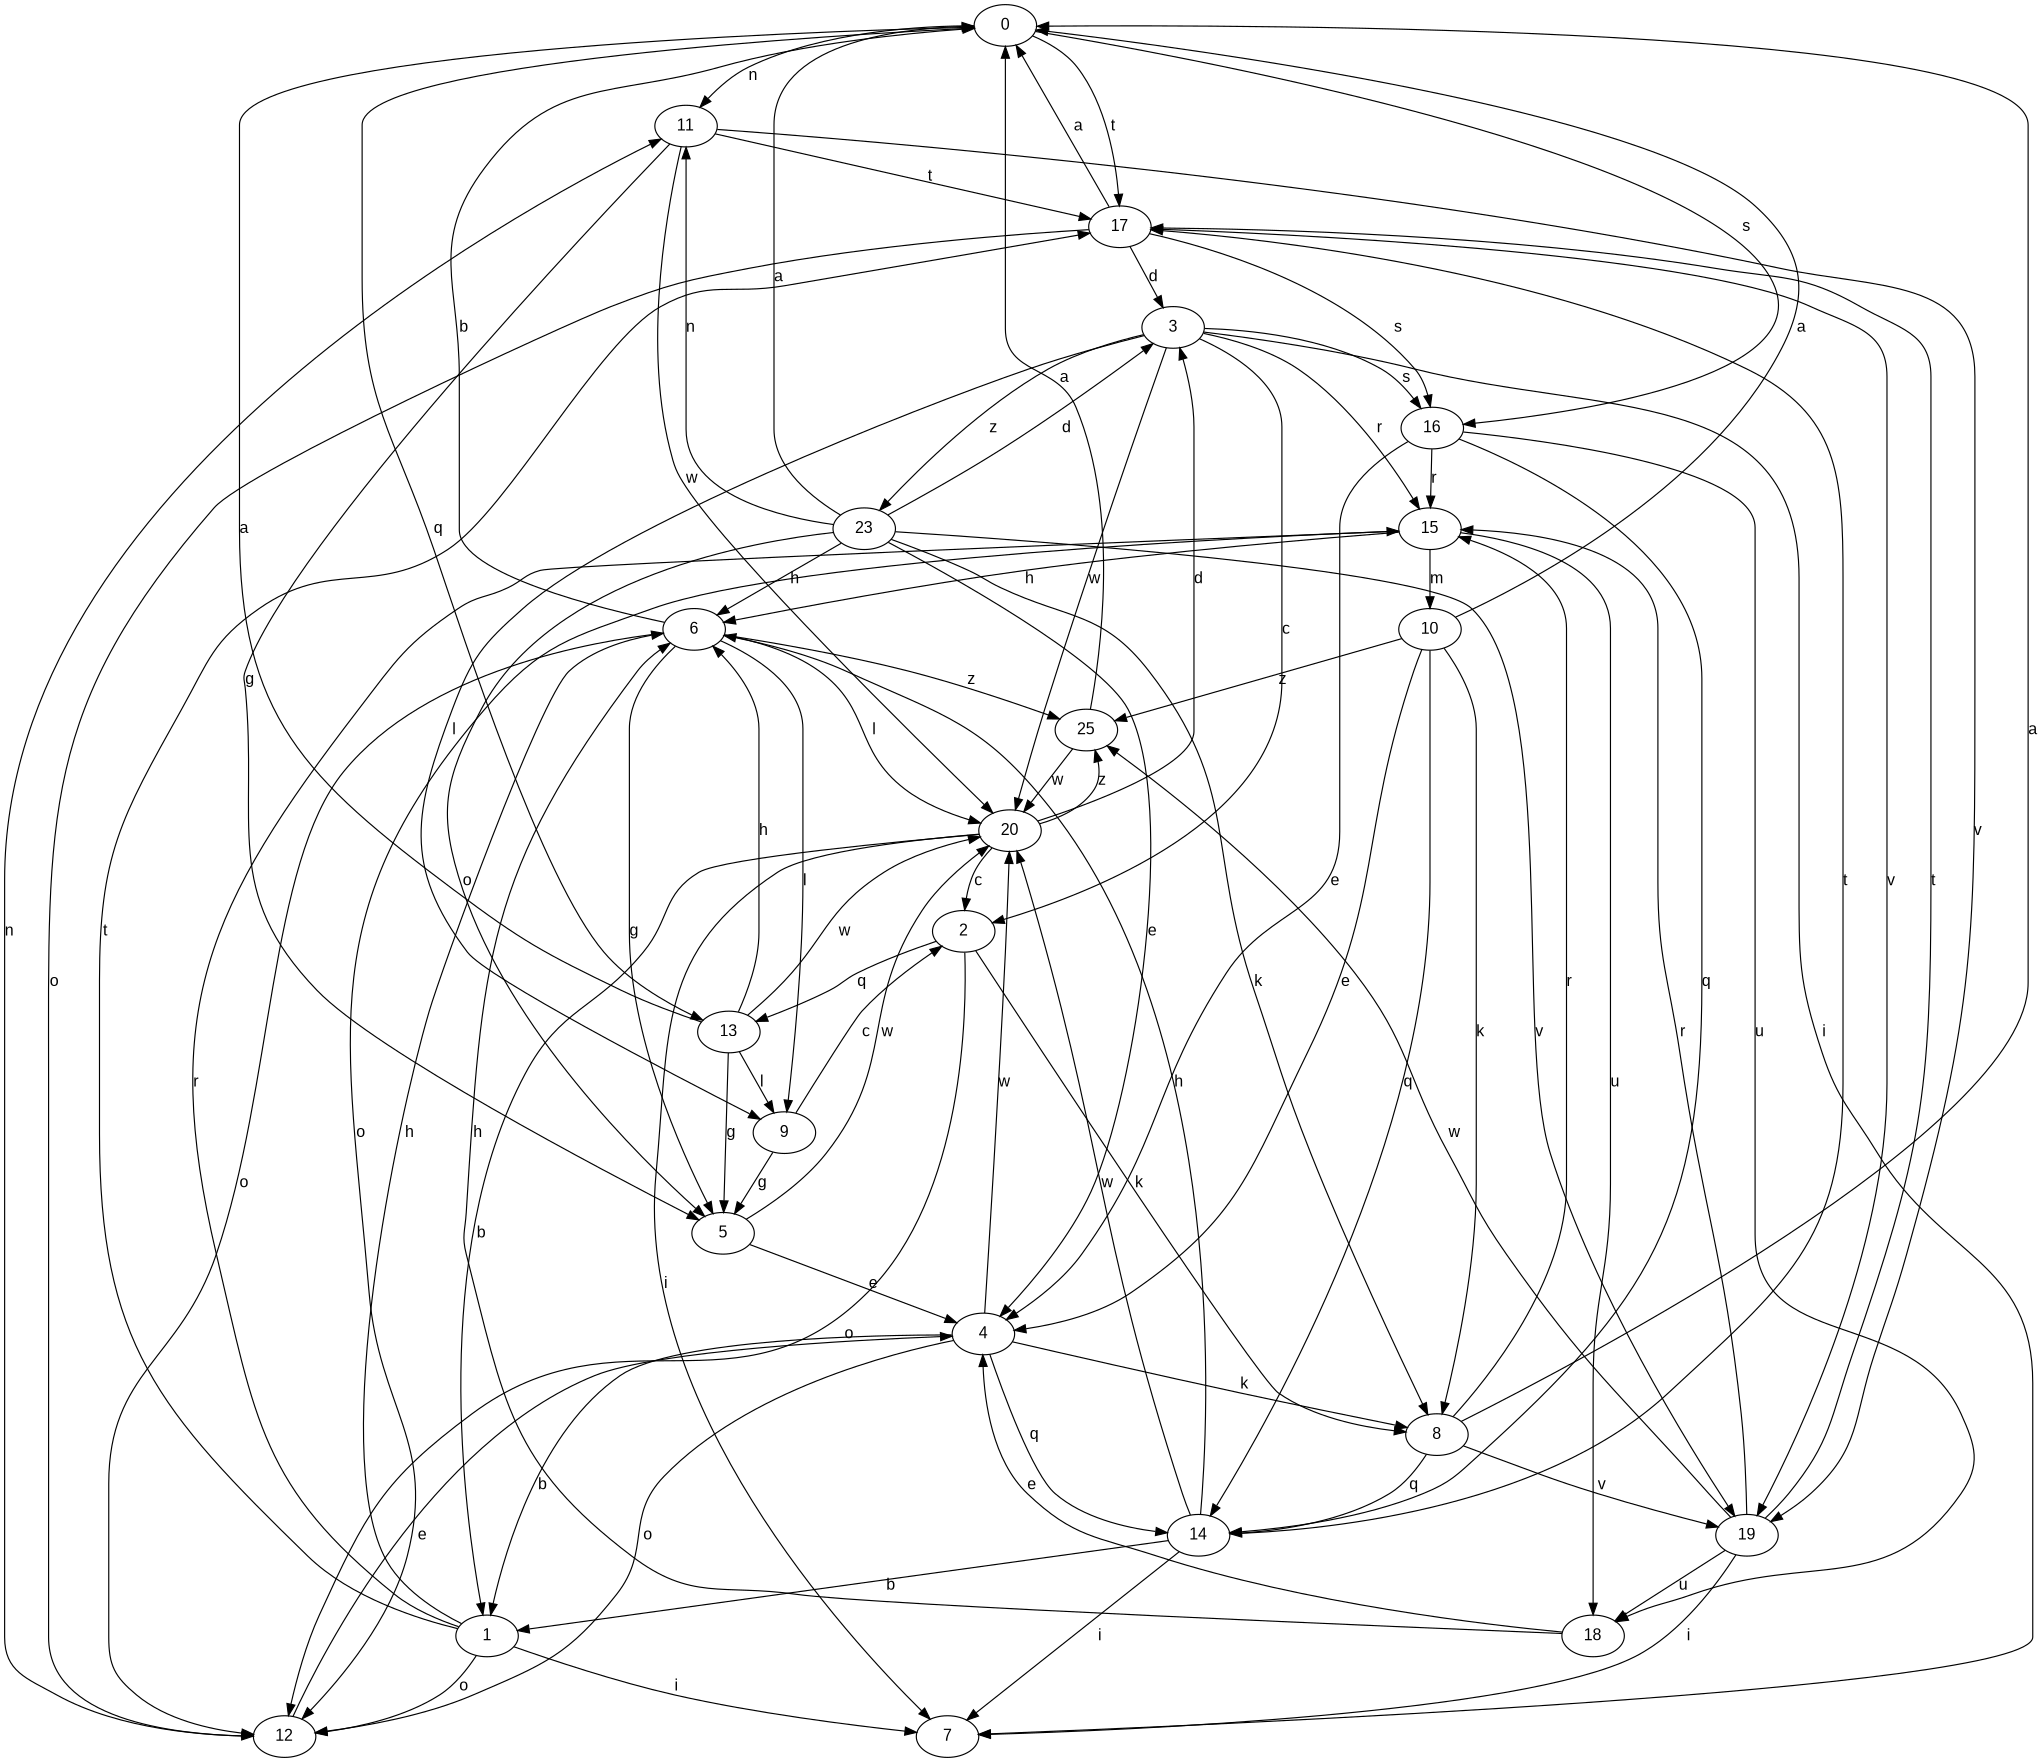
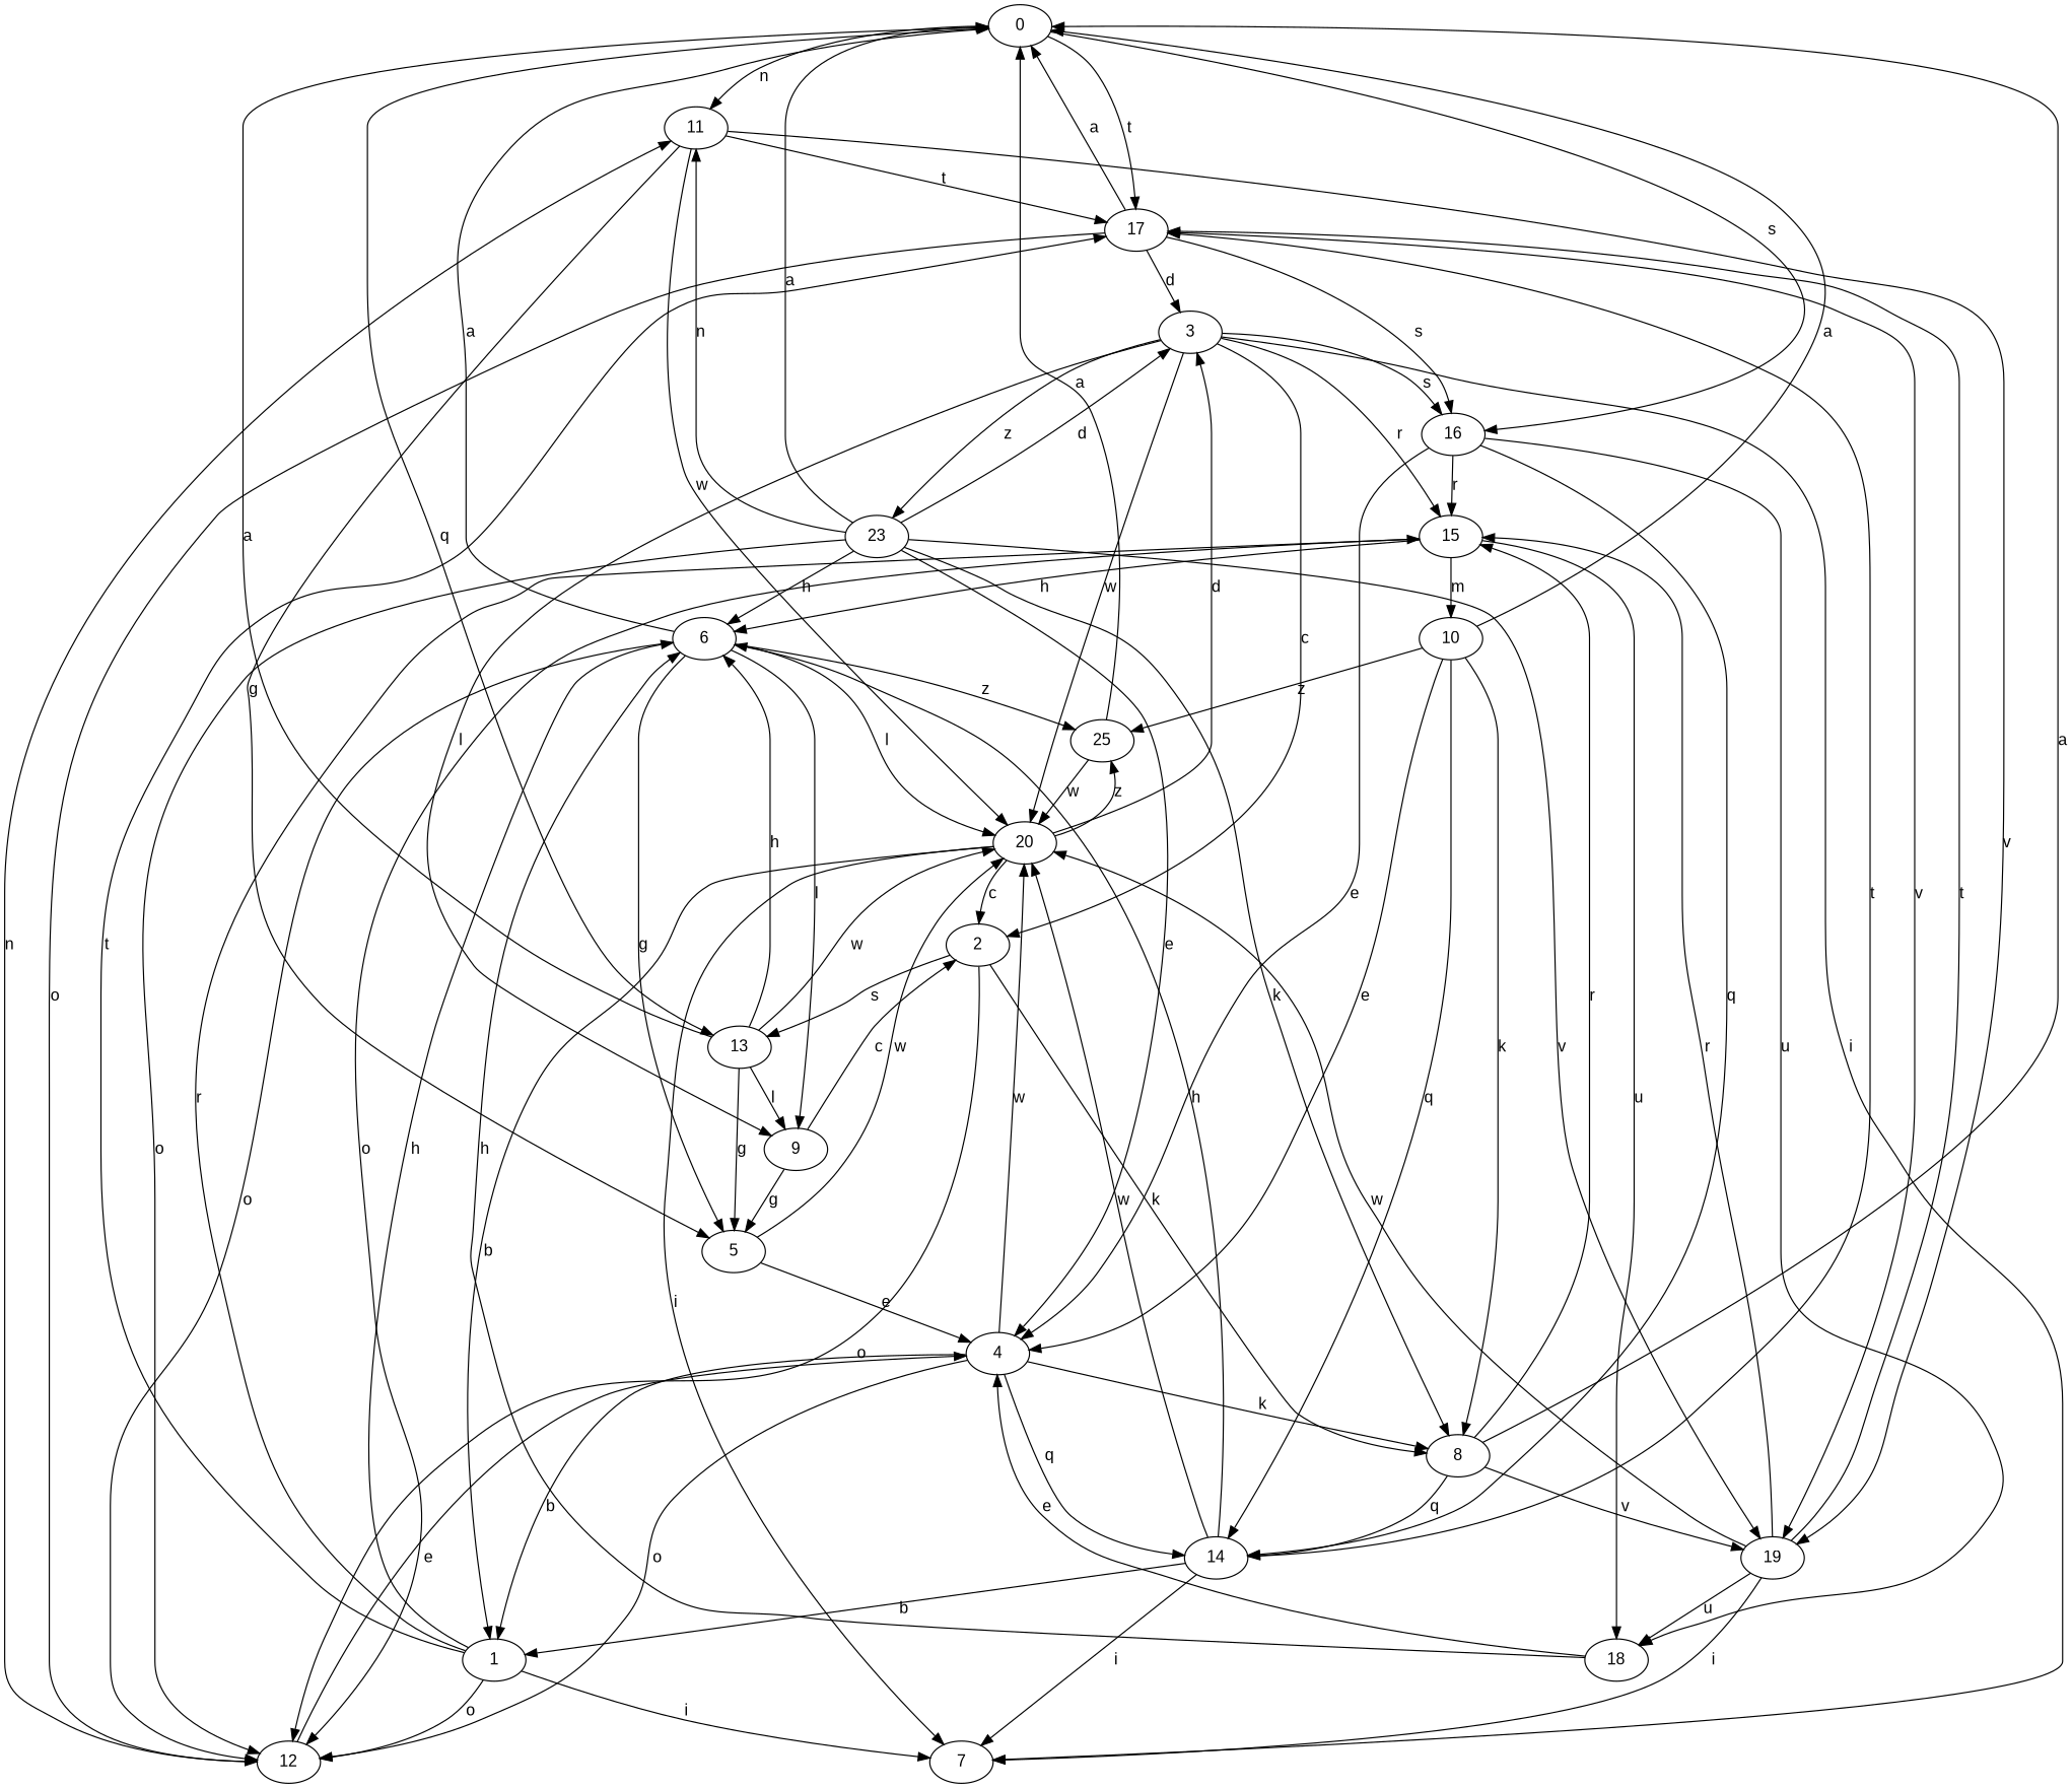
  strict digraph {
    fontname="Liberation Sans"
    node [fontname="Liberation Sans"]
    edge [fontname="Liberation Sans"]
    0
    11
    13
    16
    17
    20
    5
    19
    6
    9
    15
    4
    14
    18
    12
    3
    1
    7
    25
    10
    2
    8
    23
    0 -> 11 [label=n]
    0 -> 13 [label=q]
    0 -> 16 [label=s]
    0 -> 17 [label=t]
    11 -> 17 [label=t]
    11 -> 20 [label=w]
    11 -> 5 [label=g]
    11 -> 19 [label=v]
    13 -> 0 [label=a]
    13 -> 20 [label=w]
    13 -> 5 [label=g]
    13 -> 6 [label=h]
    13 -> 9 [label=l]
    16 -> 15 [label=r]
    16 -> 4 [label=e]
    16 -> 14 [label=q]
    16 -> 18 [label=u]
    17 -> 0 [label=a]
    17 -> 16 [label=s]
    17 -> 19 [label=v]
    17 -> 12 [label=o]
    17 -> 3 [label=d]
    20 -> 3 [label=d]
    20 -> 1 [label=b]
    20 -> 7 [label=i]
    20 -> 25 [label=z]
    20 -> 2 [label=c]
    5 -> 20 [label=w]
    5 -> 4 [label=e]
    19 -> 17 [label=t]
-   19 -> 25 [label=w]
+   19 -> 20 [label=w]
    19 -> 15 [label=r]
    19 -> 18 [label=u]
    19 -> 7 [label=i]
-   6 -> 0 [label=b]
+   6 -> 0 [label=a]
    6 -> 20 [label=l]
    6 -> 5 [label=g]
    6 -> 9 [label=l]
    6 -> 12 [label=o]
    6 -> 25 [label=z]
    9 -> 5 [label=g]
    9 -> 2 [label=c]
    15 -> 6 [label=h]
    15 -> 18 [label=u]
    15 -> 12 [label=o]
    15 -> 10 [label=m]
    4 -> 20 [label=w]
    4 -> 14 [label=q]
    4 -> 12 [label=o]
    4 -> 1 [label=b]
    4 -> 8 [label=k]
    14 -> 17 [label=t]
    14 -> 20 [label=w]
    14 -> 6 [label=h]
    14 -> 1 [label=b]
    14 -> 7 [label=i]
    18 -> 6 [label=h]
    18 -> 4 [label=e]
    12 -> 11 [label=n]
    12 -> 4 [label=e]
    3 -> 16 [label=s]
    3 -> 20 [label=w]
    3 -> 9 [label=l]
    3 -> 15 [label=r]
    3 -> 7 [label=i]
    3 -> 2 [label=c]
    3 -> 23 [label=z]
    1 -> 17 [label=t]
    1 -> 6 [label=h]
    1 -> 15 [label=r]
    1 -> 12 [label=o]
    1 -> 7 [label=i]
    25 -> 0 [label=a]
    25 -> 20 [label=w]
    10 -> 0 [label=a]
    10 -> 4 [label=e]
    10 -> 14 [label=q]
    10 -> 25 [label=z]
    10 -> 8 [label=k]
-   2 -> 13 [label=q]
+   2 -> 13 [label=s]
    2 -> 12 [label=o]
    2 -> 8 [label=k]
    8 -> 0 [label=a]
    8 -> 19 [label=v]
    8 -> 15 [label=r]
    8 -> 14 [label=q]
    23 -> 0 [label=a]
    23 -> 11 [label=n]
    23 -> 19 [label=v]
    23 -> 6 [label=h]
    23 -> 4 [label=e]
-   23 -> 5 [label=o]
+   23 -> 12 [label=o]
    23 -> 3 [label=d]
    23 -> 8 [label=k]
  }
